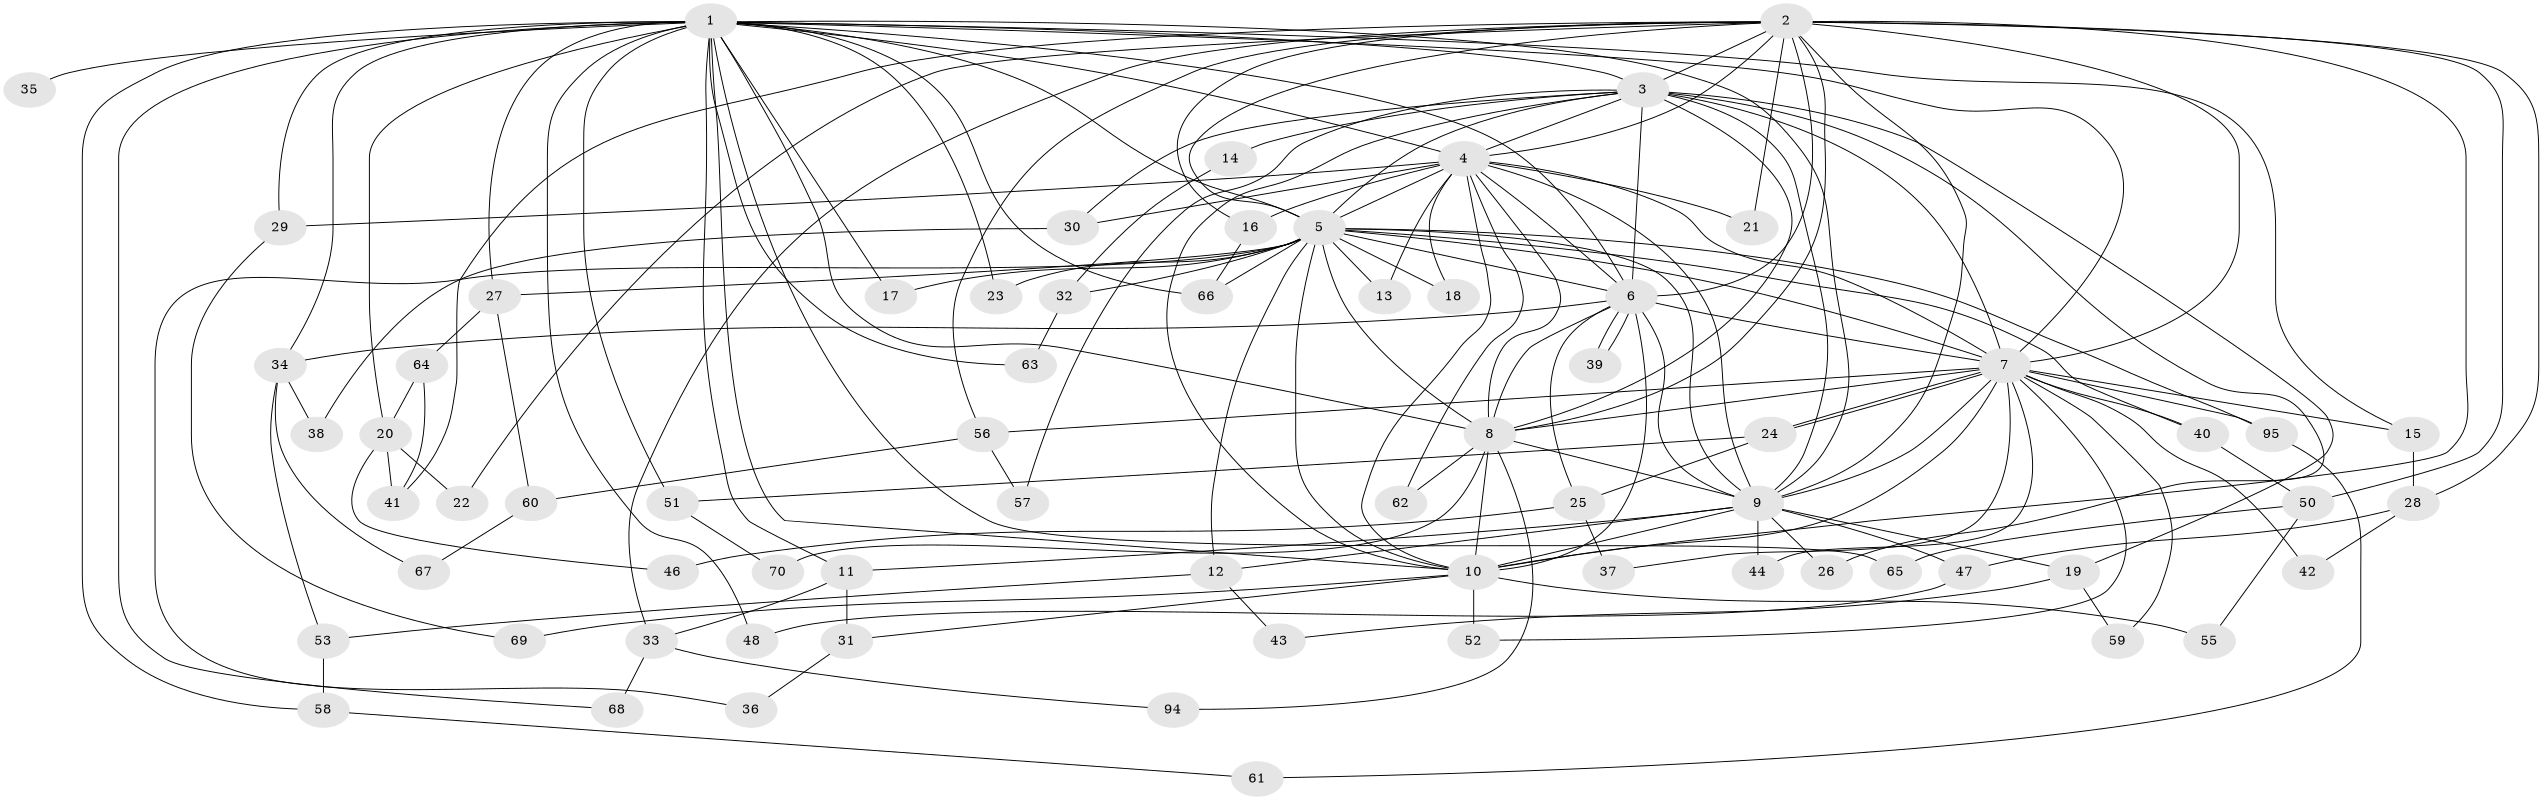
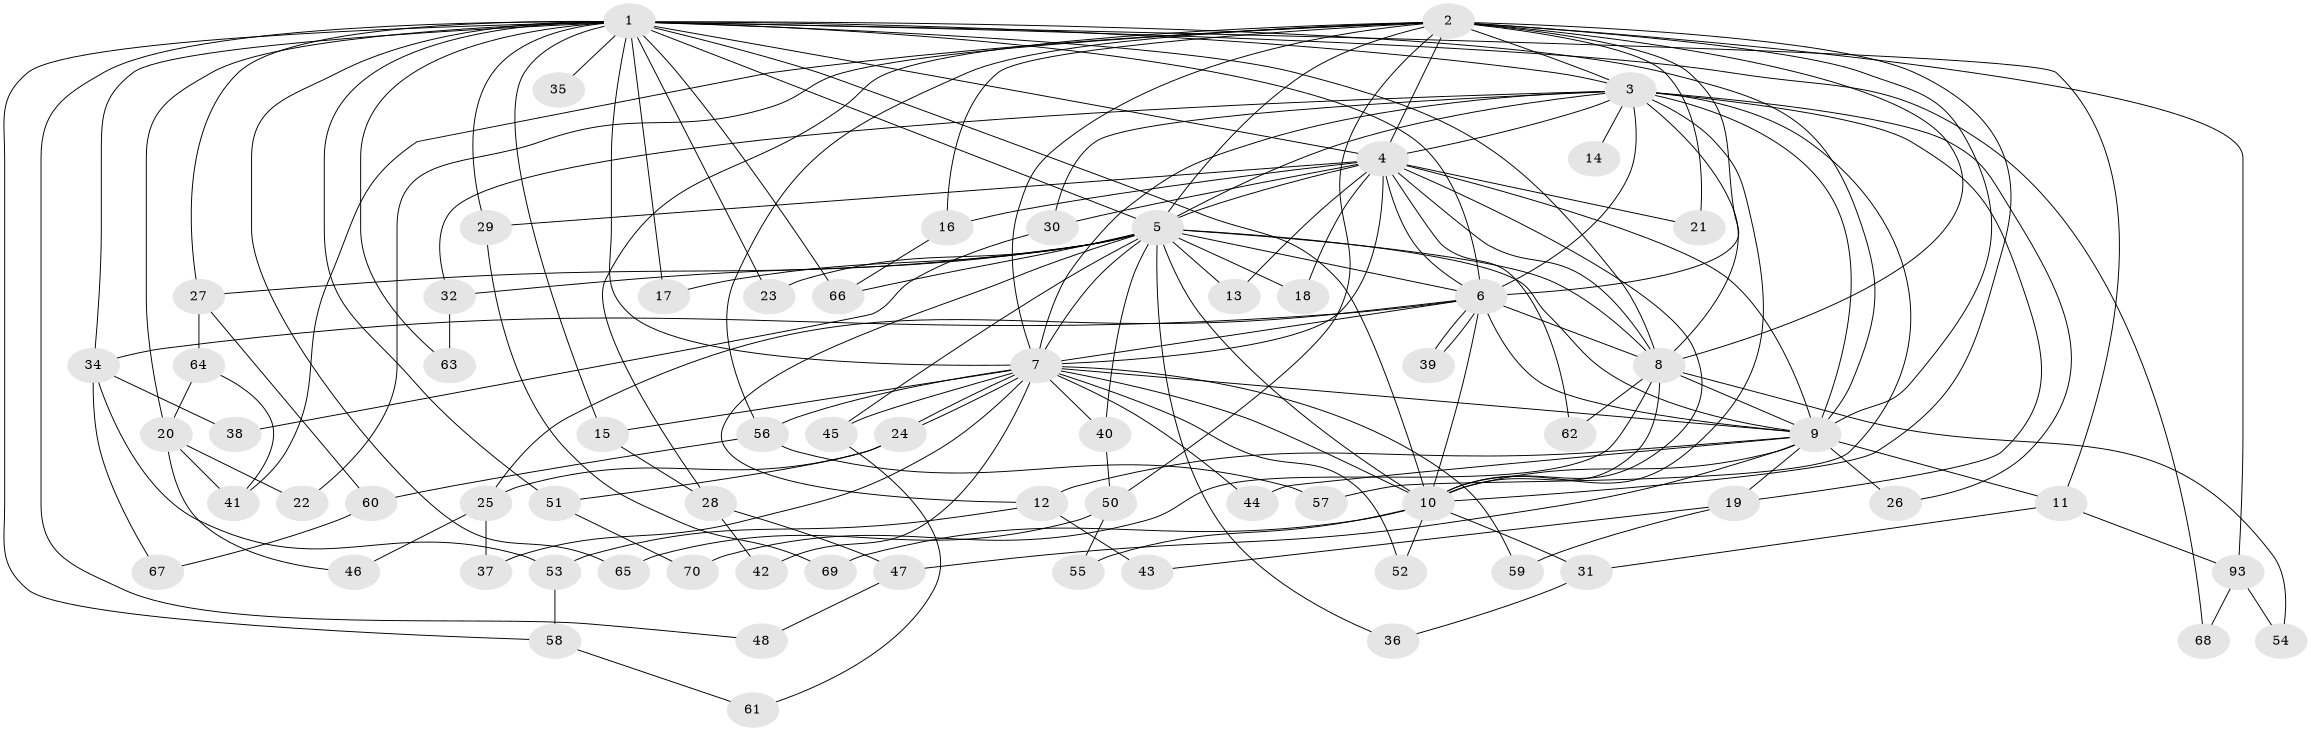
  graph {
    node [color=gray90 style=filled]
    1
    3
    4
    5
    6
    7
    8
    9
    10
    11
    15
    17
    20
    23
    27
    29
    34
    35
    48
    51
    58
    63
    65
    68
    66
    2
    16
    21
    22
    28
-   33
+   33 [label=93]
    41
    50
    56
    14
    19
    26
    30
    32
    57
    13
    18
    62
    12
    36
    40
-   45 [label=95]
+   45
    25
    39
    24
    37
    42
    44
    52
    59
-   54 [label=94]
+   54
    70
    47
    31
    55
    69
    46
    60
    64
    53
    38
    67
    61
    43
    1 -- 3
    1 -- 4
    1 -- 5
    1 -- 6
    1 -- 7
    1 -- 8
    1 -- 9
    1 -- 10
    1 -- 11
    1 -- 15
    1 -- 17
    1 -- 20
    1 -- 23
    1 -- 27
    1 -- 29
    1 -- 34
    1 -- 35
    1 -- 48
    1 -- 51
    1 -- 58
    1 -- 63
    1 -- 65
    1 -- 68
    1 -- 66
    3 -- 4
    3 -- 5
    3 -- 6
    3 -- 7
    3 -- 8
    3 -- 9
    3 -- 10
    3 -- 14
    3 -- 19
    3 -- 26
    3 -- 30
-   14 -- 32
+   3 -- 32
    3 -- 57
    4 -- 5
    4 -- 6
    4 -- 7
    4 -- 8
    4 -- 9
    4 -- 10
    4 -- 29
    4 -- 16
    4 -- 21
    4 -- 30
    4 -- 13
    4 -- 18
    4 -- 62
    5 -- 6
    5 -- 7
    5 -- 8
    5 -- 9
    5 -- 10
    5 -- 17
    5 -- 23
    5 -- 27
    5 -- 66
    5 -- 32
    5 -- 13
    5 -- 18
    5 -- 12
    5 -- 36
    5 -- 40
    5 -- 45
    6 -- 7
    6 -- 8
    6 -- 9
    6 -- 10
    6 -- 34
    6 -- 25
    6 -- 39
    6 -- 39
-   7 -- 8
    7 -- 9
    7 -- 10
    7 -- 15
    7 -- 56
    7 -- 40
    7 -- 45
    7 -- 24
    7 -- 24
    7 -- 37
    7 -- 42
    7 -- 44
    7 -- 52
    7 -- 59
    8 -- 9
    8 -- 10
    8 -- 62
    8 -- 54
    8 -- 70
    9 -- 10
    9 -- 11
    9 -- 19
    9 -- 26
    9 -- 12
    9 -- 44
    9 -- 47
    10 -- 52
    10 -- 31
    10 -- 55
    10 -- 69
    11 -- 33
    11 -- 31
    15 -- 28
    20 -- 22
    20 -- 41
    20 -- 46
    27 -- 60
    27 -- 64
    29 -- 69
    34 -- 53
    34 -- 38
    34 -- 67
    51 -- 70
    58 -- 61
    2 -- 3
    2 -- 4
    2 -- 5
    2 -- 6
    2 -- 7
    2 -- 8
    2 -- 9
    2 -- 10
    2 -- 16
    2 -- 21
    2 -- 22
    2 -- 28
    2 -- 33
    2 -- 41
    2 -- 50
    2 -- 56
    16 -- 66
    28 -- 42
    28 -- 47
    33 -- 68
    33 -- 54
    41 -- 64
    50 -- 65
    50 -- 55
    56 -- 57
    56 -- 60
    19 -- 59
    19 -- 43
    30 -- 38
    32 -- 63
    12 -- 53
    12 -- 43
    40 -- 50
    45 -- 61
    25 -- 37
    25 -- 46
    24 -- 51
    24 -- 25
    47 -- 48
    31 -- 36
    60 -- 67
    64 -- 20
    53 -- 58
  }
